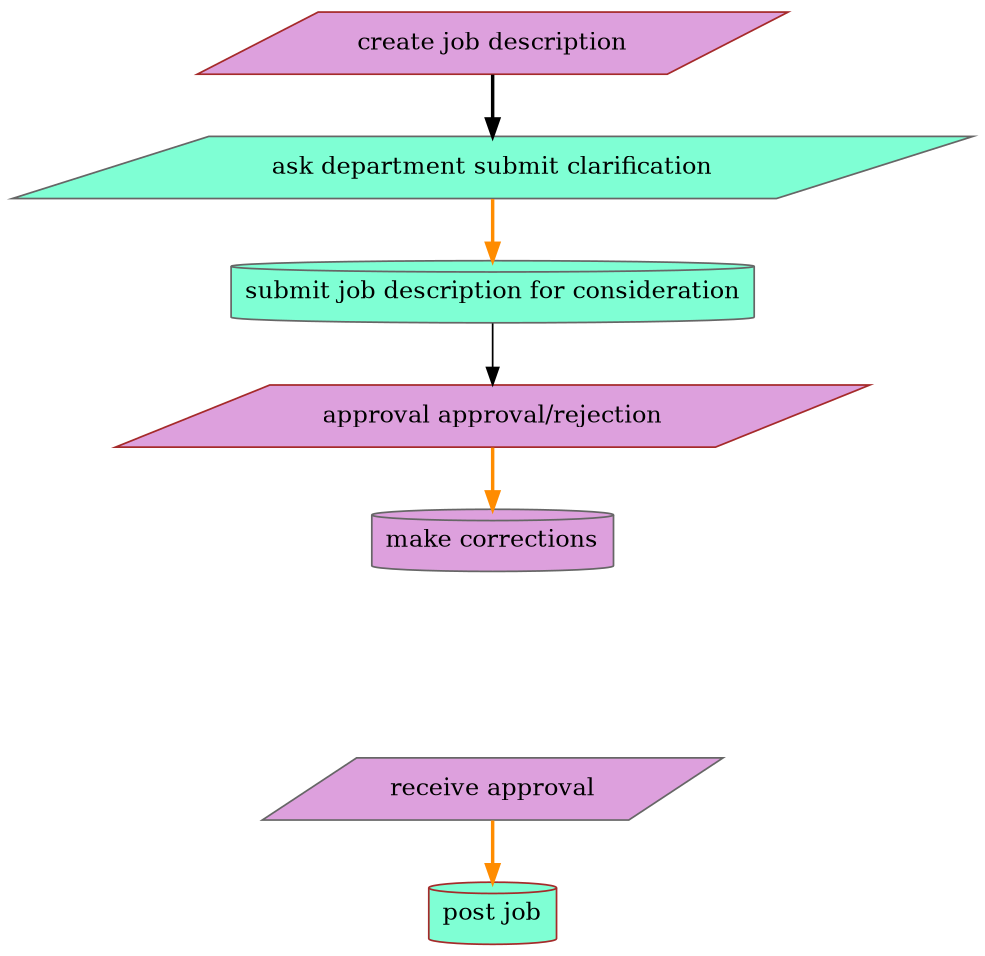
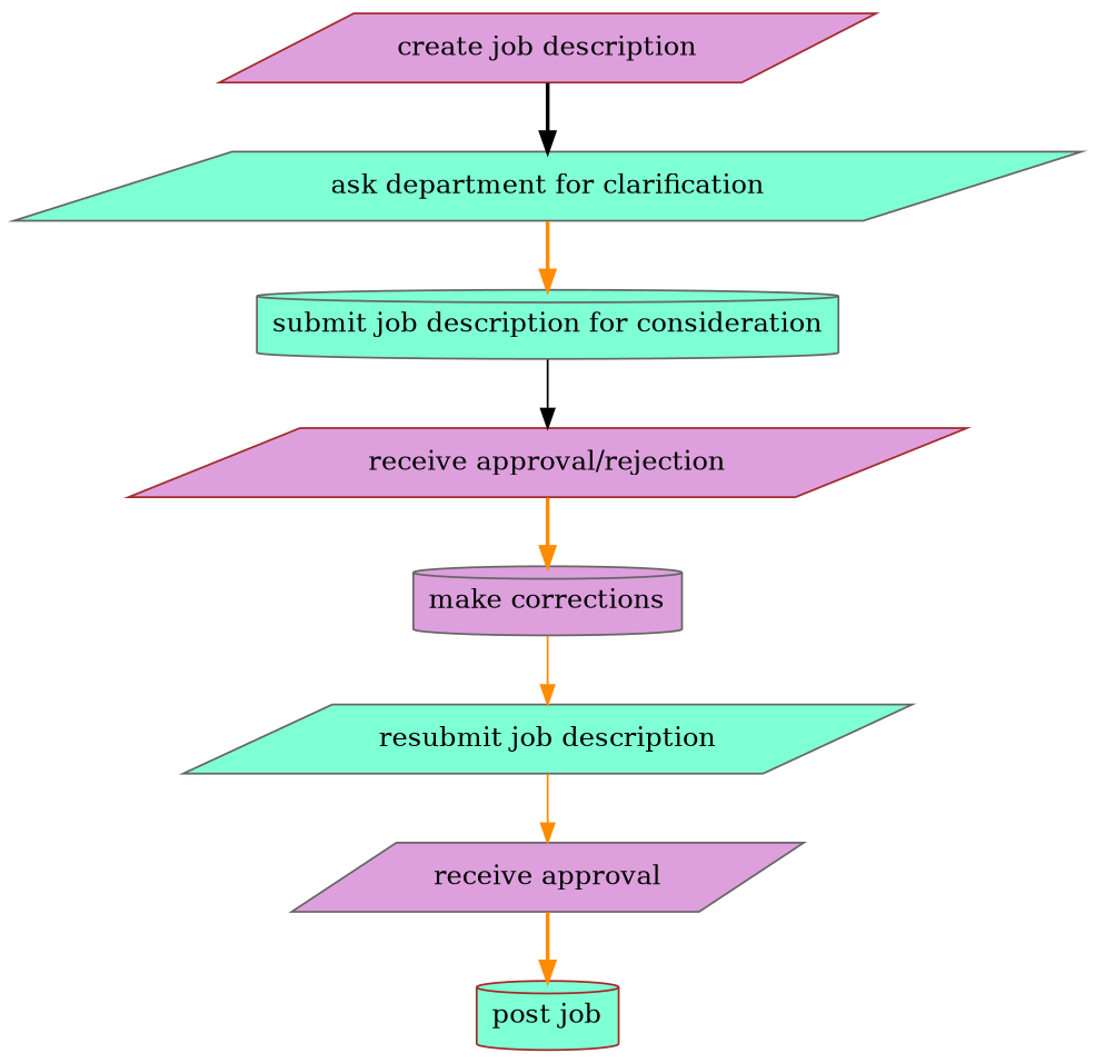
  strict digraph {
    node [color=gray40 fillcolor=plum shape=parallelogram style=filled]
    edge [attrs="{'type': 'flow', 'label': 'flow'}" color=darkorange style=bold]
    "create job description" [attrs="{'type': 'Activity', 'label': 'create job description'}" color=brown]
-   "ask department for clarification" [attrs="{'type': 'Activity', 'label': 'ask department for clarification'}" fillcolor=aquamarine label="ask department submit clarification"]
+   "ask department for clarification" [attrs="{'type': 'Activity', 'label': 'ask department for clarification'}" fillcolor=aquamarine]
    "submit job description for consideration" [attrs="{'type': 'Activity', 'label': 'submit job description for consideration'}" fillcolor=aquamarine shape=cylinder]
-   "receive approval/rejection" [attrs="{'type': 'Activity', 'label': 'receive approval/rejection'}" color=brown label="approval approval/rejection"]
+   "receive approval/rejection" [attrs="{'type': 'Activity', 'label': 'receive approval/rejection'}" color=brown]
    "make corrections" [attrs="{'type': 'Activity', 'label': 'make corrections'}" shape=cylinder]
+   "resubmit job description" [attrs="{'type': 'Activity', 'label': 'resubmit job description'}" fillcolor=aquamarine]
    "receive approval" [attrs="{'type': 'Activity', 'label': 'receive approval'}"]
    "post job" [attrs="{'type': 'Activity', 'label': 'post job'}" color=brown fillcolor=aquamarine shape=cylinder]
    "create job description" -> "ask department for clarification" [color=black]
    "ask department for clarification" -> "submit job description for consideration"
    "submit job description for consideration" -> "receive approval/rejection" [color=black style=solid]
    "receive approval/rejection" -> "make corrections"
+   "make corrections" -> "resubmit job description" [style=solid]
+   "resubmit job description" -> "receive approval" [style=solid]
    "receive approval" -> "post job"
  }
